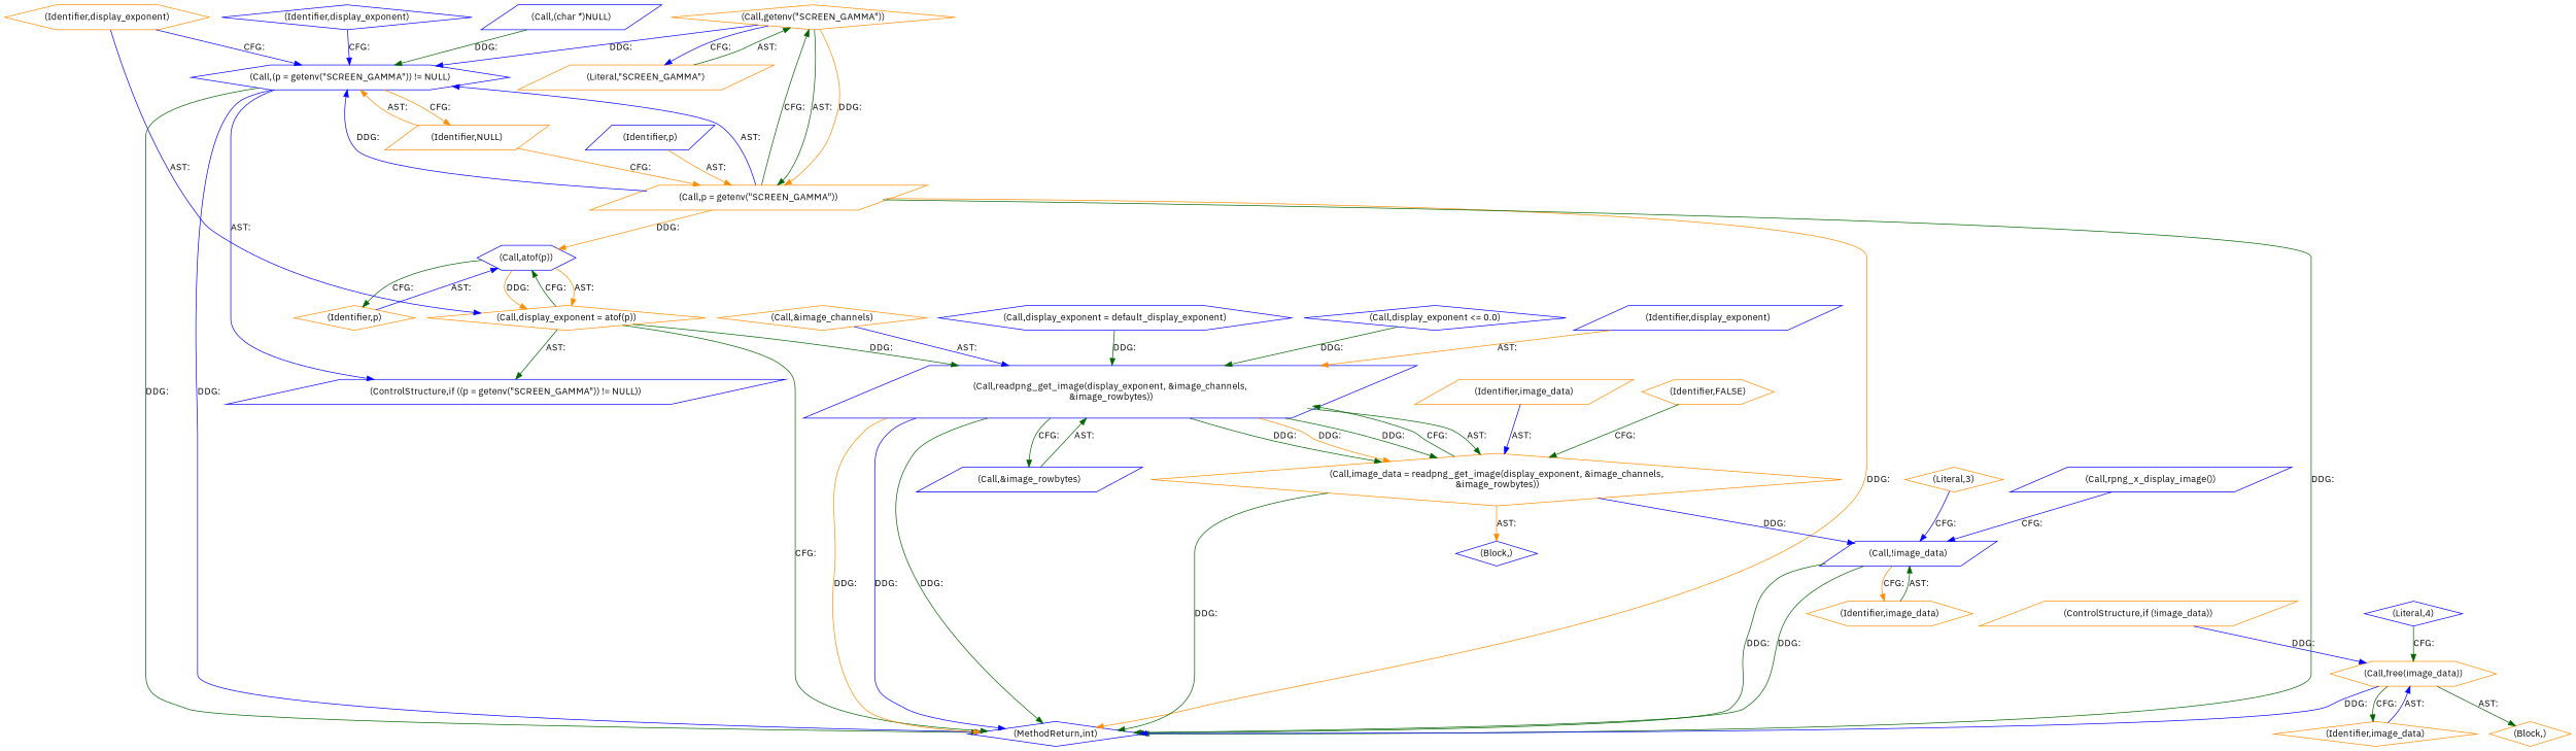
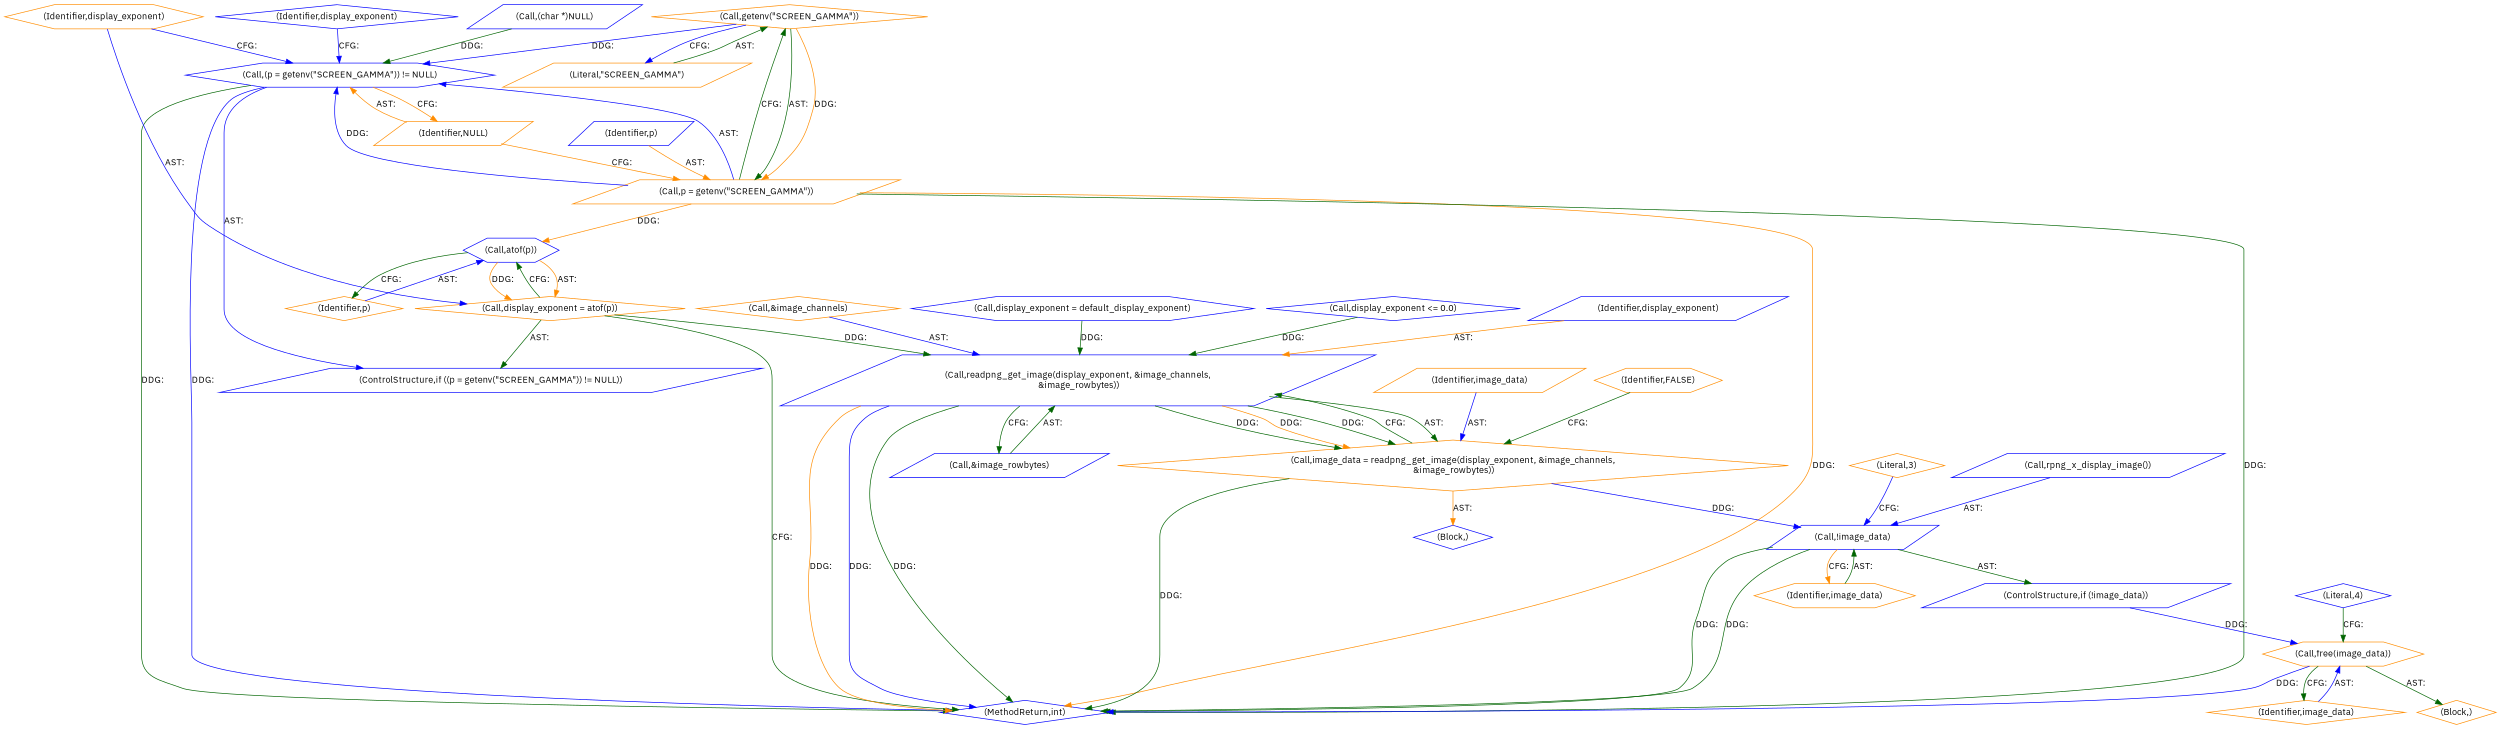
  digraph {
    fontname="IBM Plex Sans"
    node [color=darkorange fontname="IBM Plex Sans" shape=diamond]
    edge [color=darkgreen fontname="IBM Plex Sans"]
    n1 [label="(Call,getenv(\"SCREEN_GAMMA\"))"]
    n2 [color=blue label="(Call,(p = getenv(\"SCREEN_GAMMA\")) != NULL)" shape=hexagon]
    n3 [label="(Call,p = getenv(\"SCREEN_GAMMA\"))" shape=parallelogram]
    n4 [label="(Literal,\"SCREEN_GAMMA\")" shape=parallelogram]
    n5 [color=blue label="(MethodReturn,int)"]
    n6 [label="(Identifier,NULL)" shape=parallelogram]
    n7 [color=blue label="(ControlStructure,if ((p = getenv(\"SCREEN_GAMMA\")) != NULL))" shape=parallelogram]
    n8 [color=blue label="(Call,atof(p))" shape=hexagon]
    n9 [label="(Call,display_exponent = atof(p))"]
    n10 [label="(Identifier,p)"]
    n11 [color=blue label="(Call,readpng_get_image(display_exponent, &image_channels,\n &image_rowbytes))" shape=parallelogram]
    n12 [label="(Call,image_data = readpng_get_image(display_exponent, &image_channels,\n &image_rowbytes))"]
    n13 [color=blue label="(Call,&image_rowbytes)" shape=parallelogram]
    n14 [color=blue label="(Call,!image_data)" shape=parallelogram]
    n15 [color=blue label="(Block,)"]
-   n16 [label="(ControlStructure,if (!image_data))" shape=parallelogram]
+   n16 [color=blue label="(ControlStructure,if (!image_data))" shape=parallelogram]
    n17 [label="(Identifier,image_data)" shape=hexagon]
    n18 [label="(Call,free(image_data))" shape=hexagon]
    n19 [label="(Block,)"]
    n20 [label="(Identifier,image_data)"]
    n21 [label="(Literal,3)"]
    n22 [color=blue label="(Identifier,p)" shape=parallelogram]
    n23 [label="(Identifier,image_data)" shape=parallelogram]
    n24 [label="(Call,&image_channels)"]
    n25 [color=blue label="(Call,display_exponent = default_display_exponent)" shape=hexagon]
    n26 [label="(Identifier,FALSE)" shape=hexagon]
    n27 [color=blue label="(Call,(char *)NULL)" shape=parallelogram]
    n28 [color=blue label="(Identifier,display_exponent)"]
    n29 [label="(Identifier,display_exponent)" shape=hexagon]
    n30 [color=blue label="(Literal,4)"]
    n31 [color=blue label="(Call,display_exponent <= 0.0)"]
    n32 [color=blue label="(Identifier,display_exponent)" shape=parallelogram]
    n33 [color=blue label="(Call,rpng_x_display_image())" shape=parallelogram]
    n1 -> n2 [color=blue label="DDG: "]
    n1 -> n3 [label="AST: "]
    n1 -> n3 [color=darkorange label="DDG: "]
    n1 -> n4 [color=blue label="CFG: "]
    n2 -> n5 [label="DDG: "]
    n2 -> n5 [color=blue label="DDG: "]
    n2 -> n6 [color=darkorange label="CFG: "]
    n2 -> n7 [color=blue label="AST: "]
    n3 -> n1 [label="CFG: "]
    n3 -> n2 [color=blue label="AST: "]
    n3 -> n2 [color=blue label="DDG: "]
    n3 -> n5 [color=darkorange label="DDG: "]
    n3 -> n5 [label="DDG: "]
    n3 -> n8 [color=darkorange label="DDG: "]
    n4 -> n1 [label="AST: "]
    n6 -> n2 [color=darkorange label="AST: "]
    n6 -> n3 [color=darkorange label="CFG: "]
    n8 -> n9 [color=darkorange label="AST: "]
    n8 -> n9 [color=darkorange label="DDG: "]
    n8 -> n10 [label="CFG: "]
    n9 -> n5 [label="CFG: "]
    n9 -> n7 [label="AST: "]
    n9 -> n8 [label="CFG: "]
    n9 -> n11 [label="DDG: "]
    n10 -> n8 [color=blue label="AST: "]
    n11 -> n5 [color=darkorange label="DDG: "]
    n11 -> n5 [color=blue label="DDG: "]
    n11 -> n5 [label="DDG: "]
    n11 -> n12 [label="AST: "]
    n11 -> n12 [label="DDG: "]
    n11 -> n12 [color=darkorange label="DDG: "]
    n11 -> n12 [label="DDG: "]
    n11 -> n13 [label="CFG: "]
    n12 -> n5 [label="DDG: "]
    n12 -> n11 [label="CFG: "]
    n12 -> n14 [color=blue label="DDG: "]
    n12 -> n15 [color=darkorange label="AST: "]
    n13 -> n11 [label="AST: "]
    n14 -> n5 [label="DDG: "]
    n14 -> n5 [label="DDG: "]
+   n14 -> n16 [label="AST: "]
    n14 -> n17 [color=darkorange label="CFG: "]
    n16 -> n18 [color=blue label="DDG: "]
    n17 -> n14 [label="AST: "]
    n18 -> n5 [color=blue label="DDG: "]
    n18 -> n19 [label="AST: "]
    n18 -> n20 [label="CFG: "]
    n20 -> n18 [color=blue label="AST: "]
    n21 -> n14 [color=blue label="CFG: "]
    n22 -> n3 [color=darkorange label="AST: "]
    n23 -> n12 [color=blue label="AST: "]
    n24 -> n11 [color=blue label="AST: "]
    n25 -> n11 [label="DDG: "]
    n26 -> n12 [label="CFG: "]
    n27 -> n2 [label="DDG: "]
    n28 -> n2 [color=blue label="CFG: "]
    n29 -> n2 [color=blue label="CFG: "]
    n29 -> n9 [color=blue label="AST: "]
    n30 -> n18 [label="CFG: "]
    n31 -> n11 [label="DDG: "]
    n32 -> n11 [color=darkorange label="AST: "]
-   n33 -> n14 [color=blue label="CFG: "]
+   n33 -> n14 [color=blue label="AST: "]
  }
